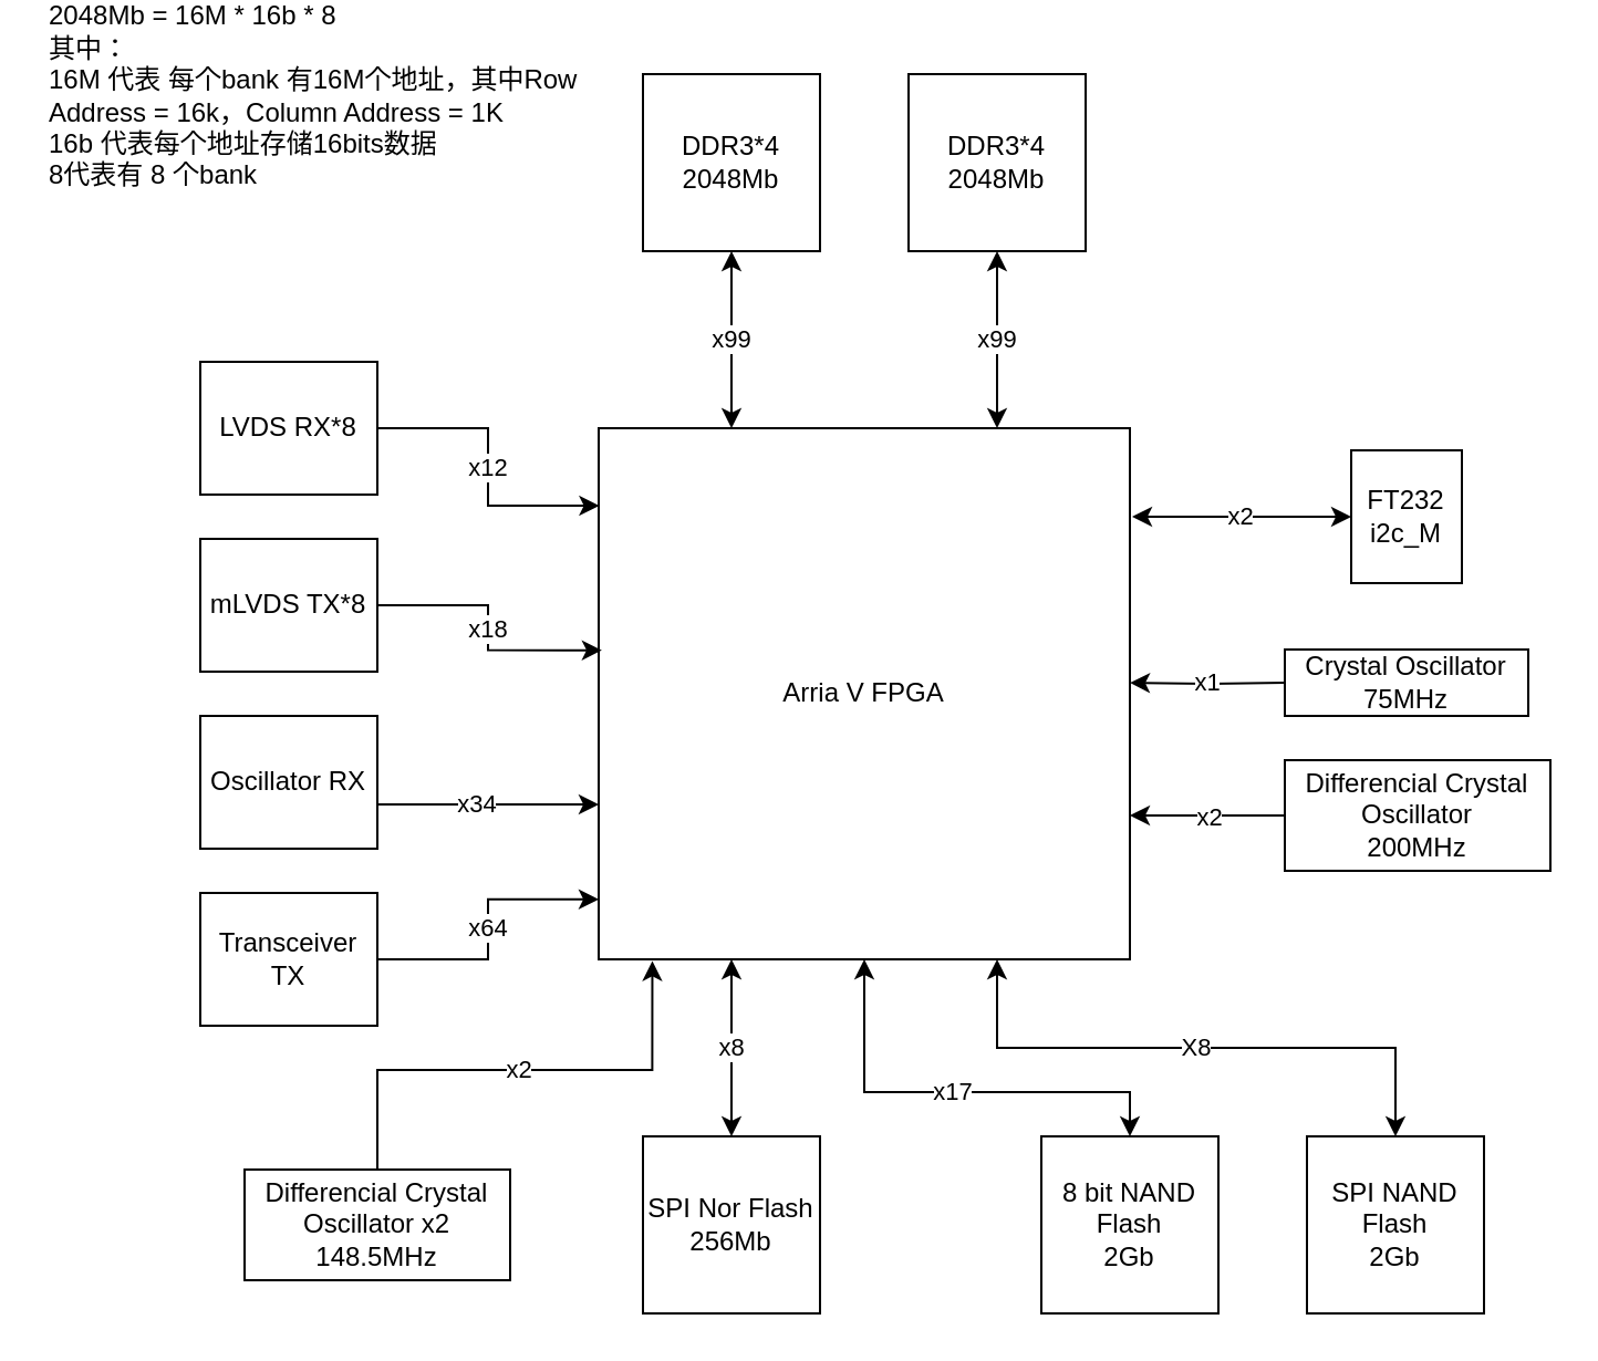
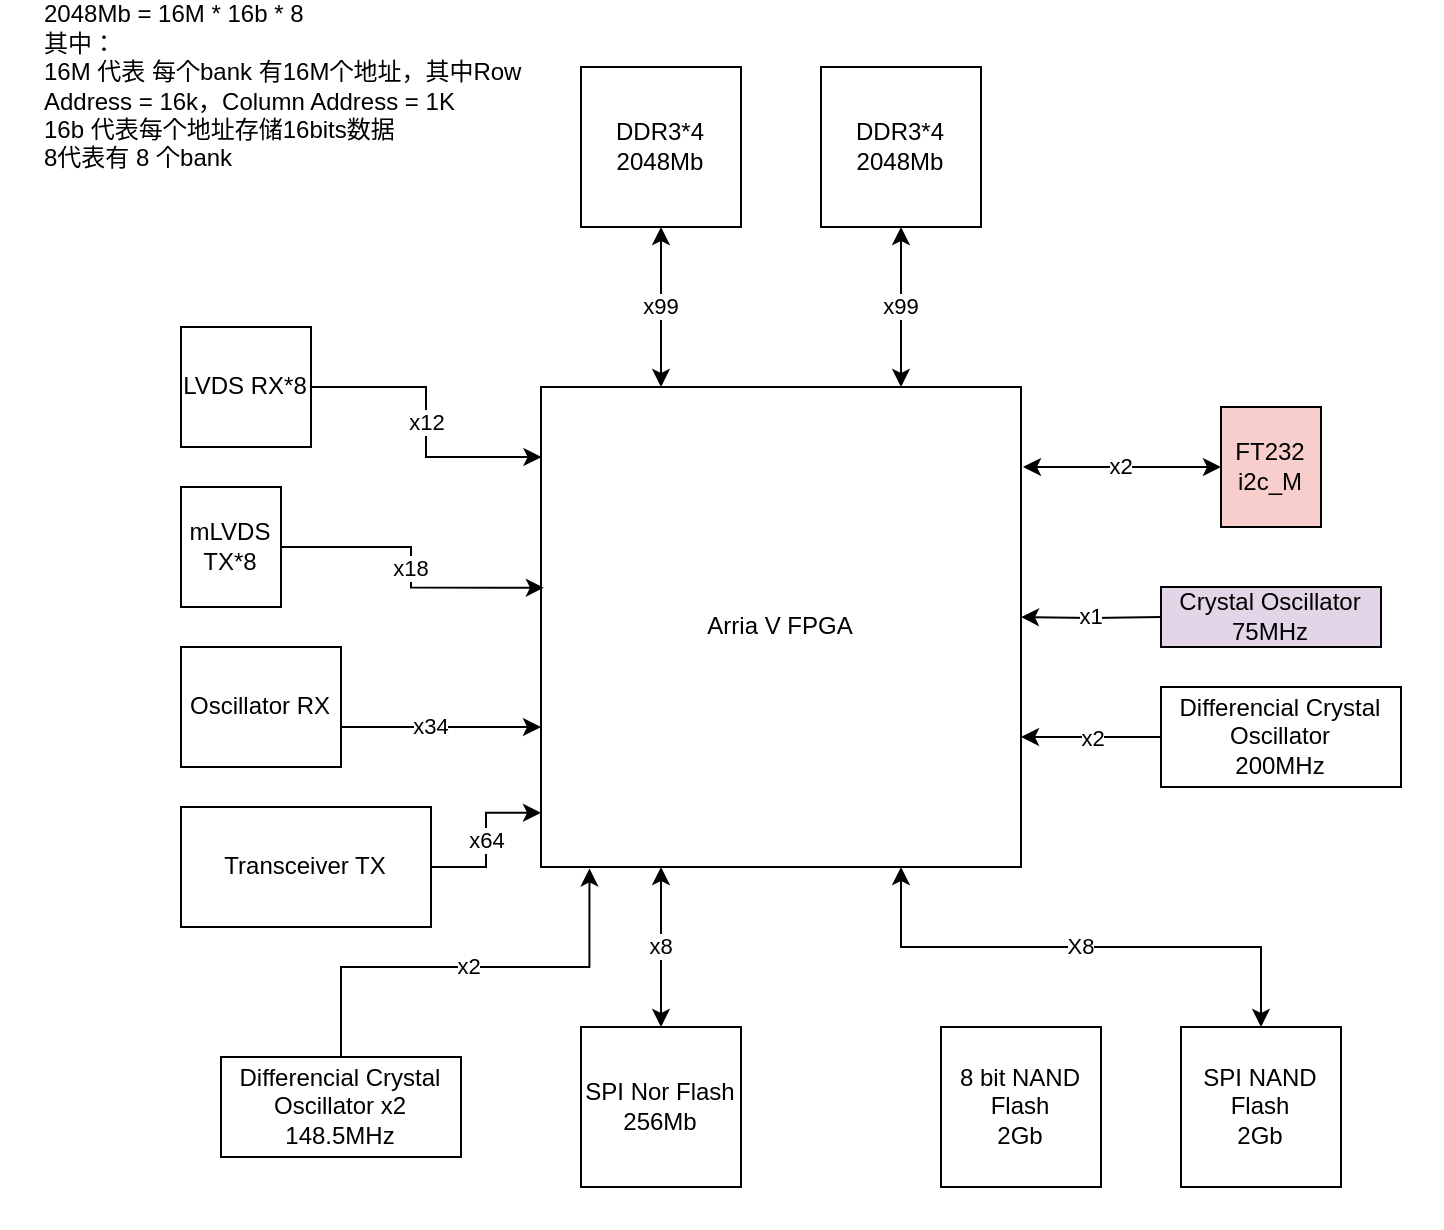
  <mxCell id="0" />
  <mxCell id="1" parent="0" />
  <mxCell id="2" value="x99" style="edgeStyle=orthogonalEdgeStyle;rounded=0;orthogonalLoop=1;jettySize=auto;html=1;exitX=0.25;exitY=0;exitDx=0;exitDy=0;entryX=0.5;entryY=1;entryDx=0;entryDy=0;startArrow=classic;startFill=1;" parent="1" source="6" target="8" edge="1"><mxGeometry relative="1" as="geometry"><Array as="points" /></mxGeometry></mxCell>
  <mxCell id="3" value="x1" style="edgeStyle=orthogonalEdgeStyle;rounded=0;orthogonalLoop=1;jettySize=auto;html=1;entryX=0;entryY=0.5;entryDx=0;entryDy=0;startArrow=classic;startFill=1;endArrow=none;endFill=0;" parent="1" target="9" edge="1"><mxGeometry relative="1" as="geometry"><mxPoint x="510" y="295" as="sourcePoint" /><Array as="points" /></mxGeometry></mxCell>
  <mxCell id="4" value="X8" style="edgeStyle=orthogonalEdgeStyle;rounded=0;orthogonalLoop=1;jettySize=auto;html=1;exitX=0.75;exitY=1;exitDx=0;exitDy=0;entryX=0.5;entryY=0;entryDx=0;entryDy=0;startArrow=classic;startFill=1;endArrow=classic;endFill=1;" parent="1" source="6" target="7" edge="1"><mxGeometry relative="1" as="geometry" /></mxCell>
- <mxCell id="5" value="x17" style="edgeStyle=orthogonalEdgeStyle;rounded=0;orthogonalLoop=1;jettySize=auto;html=1;exitX=0.5;exitY=1;exitDx=0;exitDy=0;entryX=0.5;entryY=0;entryDx=0;entryDy=0;startArrow=classic;startFill=1;endArrow=classic;endFill=1;" parent="1" source="6" target="19" edge="1"><mxGeometry relative="1" as="geometry"><Array as="points"><mxPoint x="390" y="480" /><mxPoint x="510" y="480" /></Array></mxGeometry></mxCell>
  <mxCell id="6" value="Arria V FPGA" style="whiteSpace=wrap;html=1;aspect=fixed;" parent="1" vertex="1"><mxGeometry x="270" y="180" width="240" height="240" as="geometry" /></mxCell>
  <mxCell id="7" value="SPI NAND Flash&lt;br&gt;2Gb" style="rounded=0;whiteSpace=wrap;html=1;rotation=0;" parent="1" vertex="1"><mxGeometry x="590" y="500" width="80" height="80" as="geometry" /></mxCell>
  <mxCell id="8" value="DDR3*4&lt;br&gt;2048Mb" style="rounded=0;whiteSpace=wrap;html=1;rotation=0;" parent="1" vertex="1"><mxGeometry x="290" y="20" width="80" height="80" as="geometry" /></mxCell>
- <mxCell id="9" value="Crystal Oscillator&lt;br&gt;75MHz" style="rounded=0;whiteSpace=wrap;html=1;rotation=0;" parent="1" vertex="1"><mxGeometry x="580" y="280" width="110" height="30" as="geometry" /></mxCell>
+ <mxCell id="9" value="Crystal Oscillator&lt;br&gt;75MHz" style="rounded=0;whiteSpace=wrap;html=1;rotation=0;fillColor=#e1d5e7;" parent="1" vertex="1"><mxGeometry x="580" y="280" width="110" height="30" as="geometry" /></mxCell>
  <mxCell id="10" value="x12" style="edgeStyle=orthogonalEdgeStyle;rounded=0;orthogonalLoop=1;jettySize=auto;html=1;exitX=1;exitY=0.5;exitDx=0;exitDy=0;entryX=0.001;entryY=0.146;entryDx=0;entryDy=0;entryPerimeter=0;startArrow=none;startFill=0;endArrow=classic;endFill=1;" parent="1" source="11" target="6" edge="1"><mxGeometry relative="1" as="geometry" /></mxCell>
- <mxCell id="11" value="LVDS RX*8" style="rounded=0;whiteSpace=wrap;html=1;" parent="1" vertex="1"><mxGeometry x="90" y="150" width="80" height="60" as="geometry" /></mxCell>
+ <mxCell id="11" value="LVDS RX*8" style="rounded=0;whiteSpace=wrap;html=1;" parent="1" vertex="1"><mxGeometry x="90" y="150" width="65" height="60" as="geometry" /></mxCell>
  <mxCell id="12" value="2048Mb = 16M * 16b * 8&lt;br&gt;其中：&lt;br&gt;16M 代表 每个bank 有16M个地址，其中Row Address = 16k，Column Address = 1K&lt;br&gt;16b 代表每个地址存储16bits数据&lt;br&gt;8代表有 8 个bank" style="text;html=1;strokeColor=none;fillColor=none;align=left;verticalAlign=middle;whiteSpace=wrap;rounded=0;" parent="1" vertex="1"><mxGeometry x="20" y="20" width="270" height="20" as="geometry" /></mxCell>
  <mxCell id="13" value="x2" style="edgeStyle=orthogonalEdgeStyle;rounded=0;orthogonalLoop=1;jettySize=auto;html=1;exitX=0;exitY=0.5;exitDx=0;exitDy=0;startArrow=classic;startFill=1;" parent="1" source="14" edge="1"><mxGeometry relative="1" as="geometry"><mxPoint x="511" y="220" as="targetPoint" /><Array as="points"><mxPoint x="511" y="220" /></Array></mxGeometry></mxCell>
- <mxCell id="14" value="FT232&lt;br&gt;i2c_M" style="rounded=0;whiteSpace=wrap;html=1;rotation=0;" parent="1" vertex="1"><mxGeometry x="610" y="190" width="50" height="60" as="geometry" /></mxCell>
+ <mxCell id="14" value="FT232&lt;br&gt;i2c_M" style="rounded=0;whiteSpace=wrap;html=1;rotation=0;fillColor=#f8cecc;" parent="1" vertex="1"><mxGeometry x="610" y="190" width="50" height="60" as="geometry" /></mxCell>
  <mxCell id="15" value="x99" style="edgeStyle=orthogonalEdgeStyle;rounded=0;orthogonalLoop=1;jettySize=auto;html=1;exitX=0.5;exitY=1;exitDx=0;exitDy=0;entryX=0.75;entryY=0;entryDx=0;entryDy=0;startArrow=classic;startFill=1;" parent="1" source="16" target="6" edge="1"><mxGeometry relative="1" as="geometry" /></mxCell>
  <mxCell id="16" value="DDR3*4&lt;br&gt;2048Mb" style="rounded=0;whiteSpace=wrap;html=1;rotation=0;" parent="1" vertex="1"><mxGeometry x="410" y="20" width="80" height="80" as="geometry" /></mxCell>
  <mxCell id="17" value="x2" style="edgeStyle=orthogonalEdgeStyle;rounded=0;orthogonalLoop=1;jettySize=auto;html=1;exitX=0;exitY=0.5;exitDx=0;exitDy=0;startArrow=none;startFill=0;endArrow=classic;endFill=1;" parent="1" source="18" edge="1"><mxGeometry relative="1" as="geometry"><mxPoint x="510" y="355" as="targetPoint" /></mxGeometry></mxCell>
  <mxCell id="18" value="Differencial Crystal Oscillator&lt;br&gt;200MHz" style="rounded=0;whiteSpace=wrap;html=1;rotation=0;" parent="1" vertex="1"><mxGeometry x="580" y="330" width="120" height="50" as="geometry" /></mxCell>
  <mxCell id="19" value="8 bit NAND Flash&lt;br&gt;2Gb" style="rounded=0;whiteSpace=wrap;html=1;rotation=0;" parent="1" vertex="1"><mxGeometry x="470" y="500" width="80" height="80" as="geometry" /></mxCell>
  <mxCell id="20" value="x2" style="edgeStyle=orthogonalEdgeStyle;rounded=0;orthogonalLoop=1;jettySize=auto;html=1;exitX=0.5;exitY=0;exitDx=0;exitDy=0;entryX=0.101;entryY=1.003;entryDx=0;entryDy=0;entryPerimeter=0;startArrow=none;startFill=0;endArrow=classic;endFill=1;" parent="1" source="21" target="6" edge="1"><mxGeometry relative="1" as="geometry"><Array as="points"><mxPoint x="170" y="470" /><mxPoint x="294" y="470" /></Array></mxGeometry></mxCell>
  <mxCell id="21" value="Differencial Crystal Oscillator x2&lt;br&gt;148.5MHz" style="rounded=0;whiteSpace=wrap;html=1;rotation=0;" parent="1" vertex="1"><mxGeometry x="110" y="515" width="120" height="50" as="geometry" /></mxCell>
  <mxCell id="22" value="x8" style="edgeStyle=orthogonalEdgeStyle;rounded=0;orthogonalLoop=1;jettySize=auto;html=1;exitX=0.5;exitY=0;exitDx=0;exitDy=0;entryX=0.25;entryY=1;entryDx=0;entryDy=0;startArrow=classic;startFill=1;endArrow=classic;endFill=1;" parent="1" source="23" target="6" edge="1"><mxGeometry relative="1" as="geometry" /></mxCell>
  <mxCell id="23" value="SPI Nor Flash&lt;br&gt;256Mb" style="rounded=0;whiteSpace=wrap;html=1;rotation=0;" parent="1" vertex="1"><mxGeometry x="290" y="500" width="80" height="80" as="geometry" /></mxCell>
  <mxCell id="24" value="x34" style="edgeStyle=orthogonalEdgeStyle;rounded=0;orthogonalLoop=1;jettySize=auto;html=1;exitX=1;exitY=0.5;exitDx=0;exitDy=0;startArrow=none;startFill=0;endArrow=classic;endFill=1;" parent="1" source="25" edge="1"><mxGeometry relative="1" as="geometry"><mxPoint x="270" y="350" as="targetPoint" /><Array as="points"><mxPoint x="240" y="350" /><mxPoint x="240" y="350" /></Array></mxGeometry></mxCell>
  <mxCell id="25" value="Oscillator RX" style="rounded=0;whiteSpace=wrap;html=1;" parent="1" vertex="1"><mxGeometry x="90" y="310" width="80" height="60" as="geometry" /></mxCell>
  <mxCell id="26" value="x18" style="edgeStyle=orthogonalEdgeStyle;rounded=0;orthogonalLoop=1;jettySize=auto;html=1;exitX=1;exitY=0.5;exitDx=0;exitDy=0;entryX=0.006;entryY=0.418;entryDx=0;entryDy=0;entryPerimeter=0;startArrow=none;startFill=0;endArrow=classic;endFill=1;" parent="1" source="27" target="6" edge="1"><mxGeometry relative="1" as="geometry" /></mxCell>
- <mxCell id="27" value="mLVDS TX*8" style="rounded=0;whiteSpace=wrap;html=1;" parent="1" vertex="1"><mxGeometry x="90" y="230" width="80" height="60" as="geometry" /></mxCell>
+ <mxCell id="27" value="mLVDS TX*8" style="rounded=0;whiteSpace=wrap;html=1;" parent="1" vertex="1"><mxGeometry x="90" y="230" width="50" height="60" as="geometry" /></mxCell>
  <mxCell id="28" value="x64" style="edgeStyle=orthogonalEdgeStyle;rounded=0;orthogonalLoop=1;jettySize=auto;html=1;exitX=1;exitY=0.5;exitDx=0;exitDy=0;startArrow=none;startFill=0;endArrow=classic;endFill=1;entryX=0;entryY=0.887;entryDx=0;entryDy=0;entryPerimeter=0;" parent="1" source="29" target="6" edge="1"><mxGeometry relative="1" as="geometry"><mxPoint x="268" y="393" as="targetPoint" /></mxGeometry></mxCell>
- <mxCell id="29" value="Transceiver TX" style="rounded=0;whiteSpace=wrap;html=1;" parent="1" vertex="1"><mxGeometry x="90" y="390" width="80" height="60" as="geometry" /></mxCell>
+ <mxCell id="29" value="Transceiver TX" style="rounded=0;whiteSpace=wrap;html=1;" parent="1" vertex="1"><mxGeometry x="90" y="390" width="125" height="60" as="geometry" /></mxCell>
